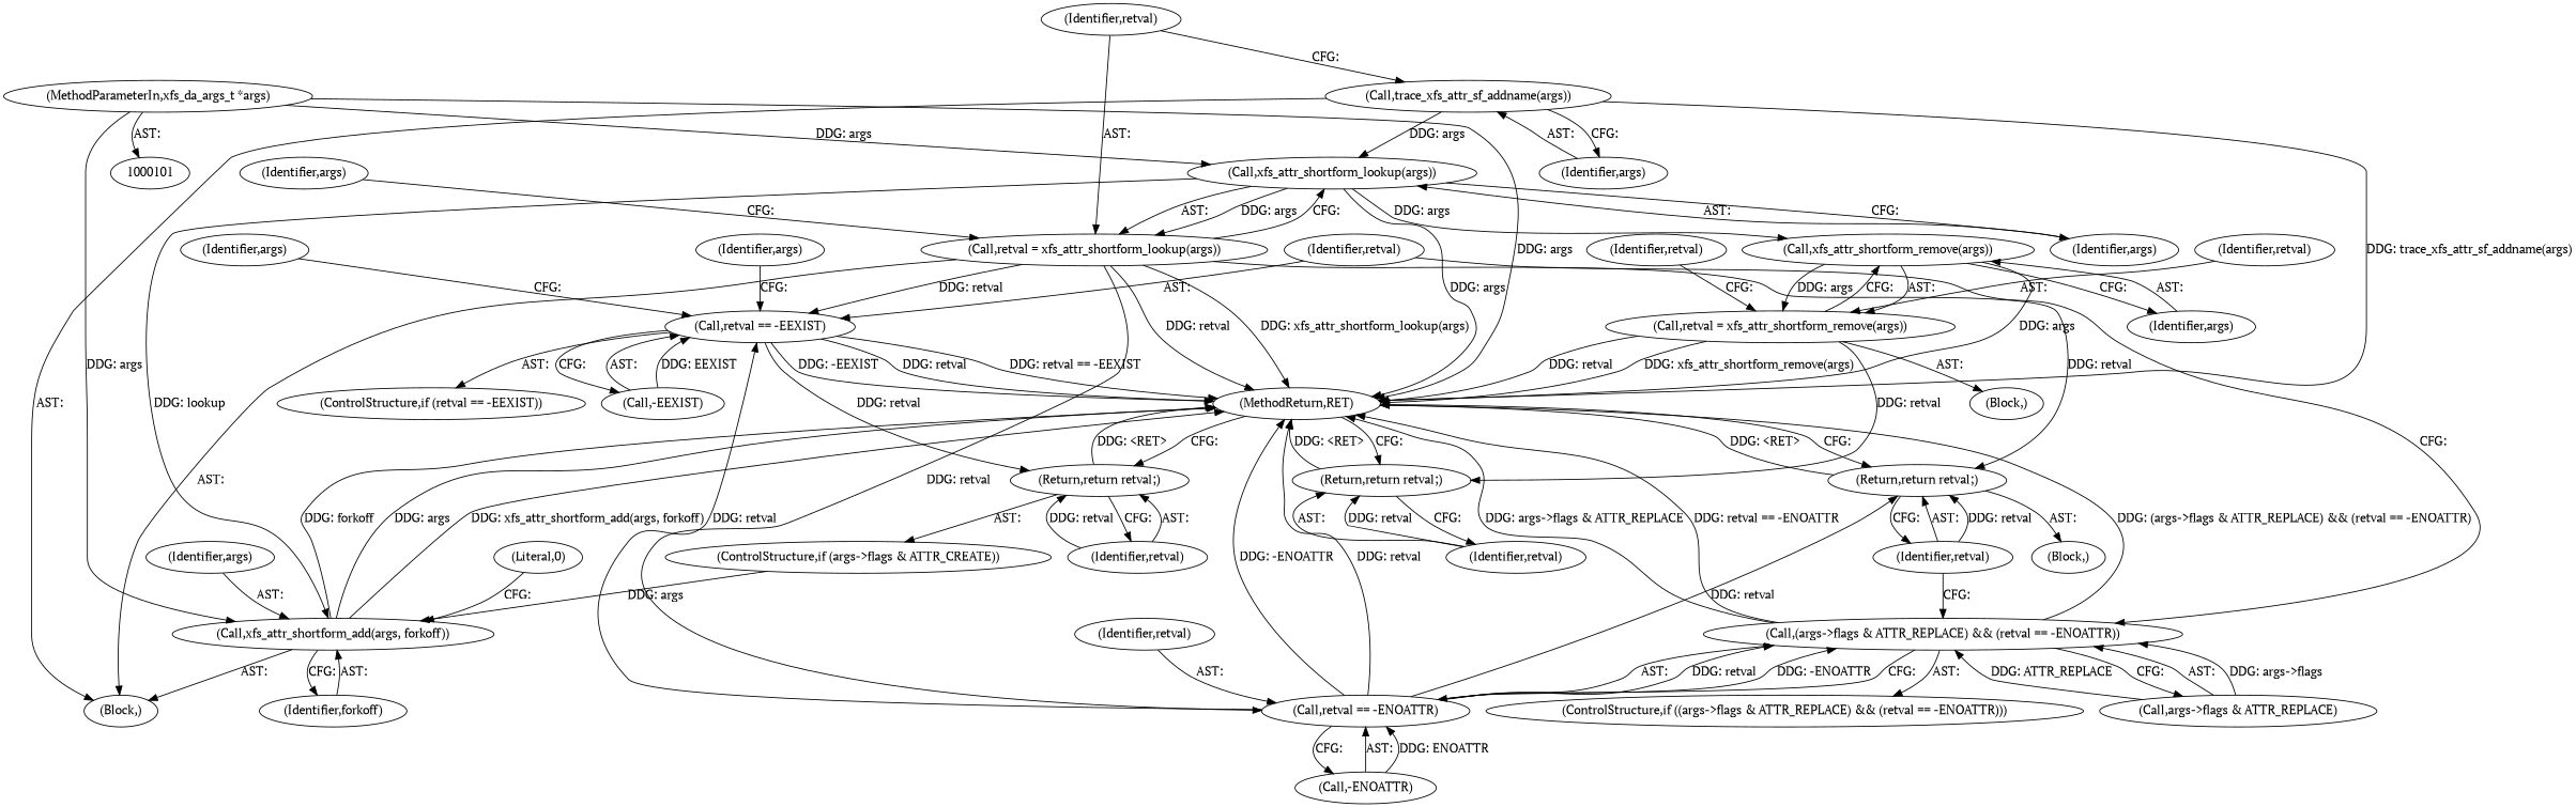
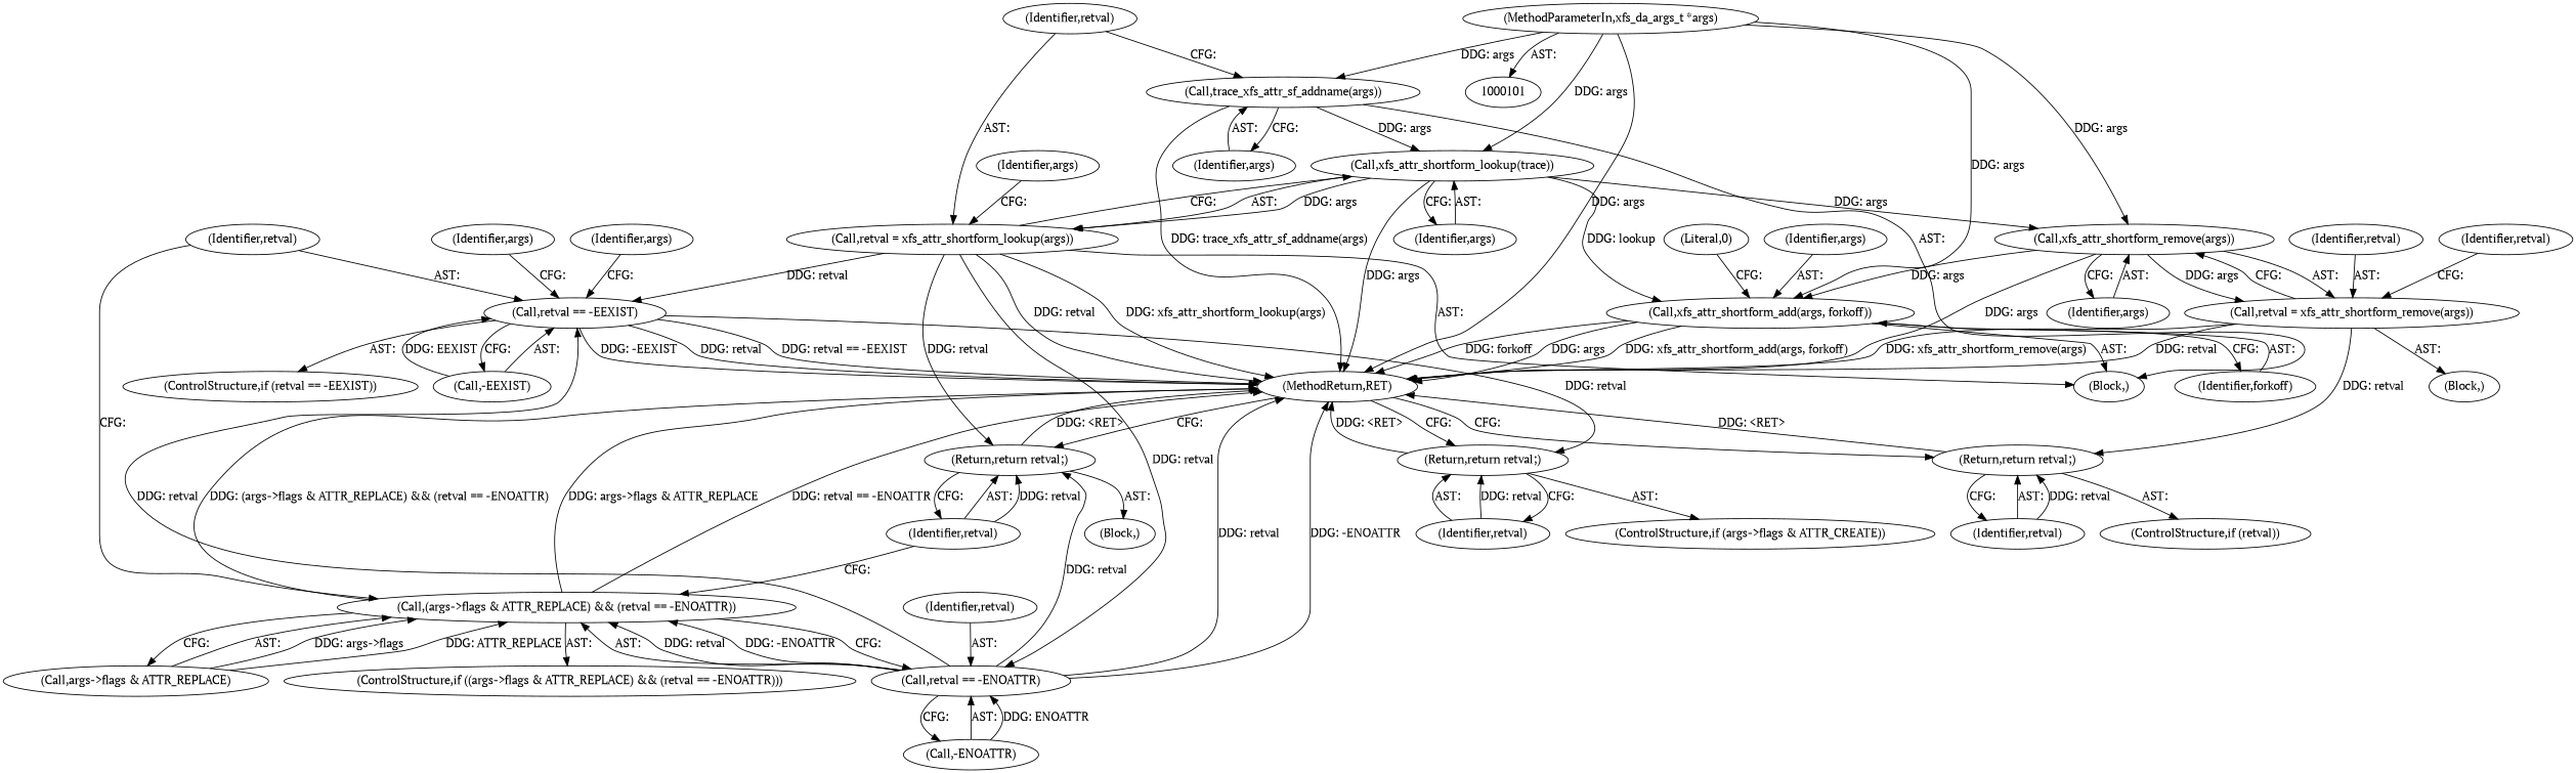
  digraph {
    fontname="PT Serif"
    node [fontname="PT Serif"]
    edge [fontname="PT Serif"]
-   n1 [label="(Call,xfs_attr_shortform_lookup(args))"]
+   n1 [label="(Call,xfs_attr_shortform_lookup(trace))"]
    n2 [label="(Call,retval = xfs_attr_shortform_lookup(args))"]
    n3 [label="(Call,xfs_attr_shortform_remove(args))"]
    n4 [label="(Call,xfs_attr_shortform_add(args, forkoff))"]
    n5 [label="(MethodReturn,RET)"]
    n6 [label="(Identifier,args)"]
    n7 [label="(Block,)"]
    n8 [label="(Call,retval == -ENOATTR)"]
    n9 [label="(Return,return retval;)"]
    n10 [label="(Call,retval == -EEXIST)"]
    n11 [label="(Call,retval = xfs_attr_shortform_remove(args))"]
    n12 [label="(Identifier,args)"]
    n13 [label="(Identifier,forkoff)"]
    n14 [label="(Return,return retval;)"]
    n15 [label="(Return,return retval;)"]
    n16 [label="(Call,trace_xfs_attr_sf_addname(args))"]
    n17 [label="(Identifier,args)"]
    n18 [label="(MethodParameterIn,xfs_da_args_t *args)"]
    1000101
    n20 [label="(Call,(args->flags & ATTR_REPLACE) && (retval == -ENOATTR))"]
    n21 [label="(Call,-ENOATTR)"]
    n22 [label="(Block,)"]
    n23 [label="(Identifier,retval)"]
    n24 [label="(ControlStructure,if (retval == -EEXIST))"]
    n25 [label="(Call,-EEXIST)"]
    n26 [label="(Call,args->flags & ATTR_REPLACE)"]
    n27 [label="(ControlStructure,if ((args->flags & ATTR_REPLACE) && (retval == -ENOATTR)))"]
    n28 [label="(Identifier,retval)"]
    n29 [label="(ControlStructure,if (args->flags & ATTR_CREATE))"]
    n30 [label="(Block,)"]
+   n31 [label="(ControlStructure,if (retval))"]
    n32 [label="(Identifier,retval)"]
    n33 [label="(Identifier,retval)"]
    n34 [label="(Identifier,args)"]
    n35 [label="(Identifier,args)"]
    n36 [label="(Identifier,retval)"]
    n37 [label="(Identifier,retval)"]
    n38 [label="(Identifier,args)"]
    n39 [label="(Identifier,retval)"]
    n40 [label="(Identifier,retval)"]
    n41 [label="(Literal,0)"]
    n42 [label="(Identifier,args)"]
    n1 -> n2 [label="AST: "]
    n1 -> n2 [label="DDG: args"]
    n1 -> n3 [label="DDG: args"]
    n1 -> n4 [label="DDG: lookup"]
    n1 -> n5 [label="DDG: args"]
    n1 -> n6 [label="CFG: "]
    n2 -> n1 [label="CFG: "]
    n2 -> n5 [label="DDG: retval"]
    n2 -> n5 [label="DDG: xfs_attr_shortform_lookup(args)"]
    n2 -> n7 [label="AST: "]
    n2 -> n8 [label="DDG: retval"]
    n2 -> n9 [label="DDG: retval"]
    n2 -> n10 [label="DDG: retval"]
-   n29 -> n4 [label="DDG: args"]
+   n3 -> n4 [label="DDG: args"]
    n3 -> n5 [label="DDG: args"]
    n3 -> n11 [label="AST: "]
    n3 -> n11 [label="DDG: args"]
    n3 -> n12 [label="CFG: "]
    n4 -> n5 [label="DDG: forkoff"]
    n4 -> n5 [label="DDG: args"]
    n4 -> n5 [label="DDG: xfs_attr_shortform_add(args, forkoff)"]
    n4 -> n7 [label="AST: "]
    n4 -> n13 [label="CFG: "]
    n5 -> n9 [label="CFG: "]
    n5 -> n14 [label="CFG: "]
    n5 -> n15 [label="CFG: "]
    n6 -> n1 [label="AST: "]
    n8 -> n5 [label="DDG: retval"]
    n8 -> n5 [label="DDG: -ENOATTR"]
    n8 -> n9 [label="DDG: retval"]
    n8 -> n10 [label="DDG: retval"]
    n8 -> n20 [label="AST: "]
    n8 -> n20 [label="DDG: retval"]
    n8 -> n20 [label="DDG: -ENOATTR"]
    n8 -> n21 [label="CFG: "]
    n9 -> n5 [label="DDG: <RET>"]
    n9 -> n22 [label="AST: "]
    n9 -> n23 [label="CFG: "]
    n10 -> n5 [label="DDG: retval"]
    n10 -> n5 [label="DDG: retval == -EEXIST"]
    n10 -> n5 [label="DDG: -EEXIST"]
    n10 -> n14 [label="DDG: retval"]
    n10 -> n24 [label="AST: "]
    n10 -> n25 [label="CFG: "]
    n11 -> n3 [label="CFG: "]
    n11 -> n5 [label="DDG: xfs_attr_shortform_remove(args)"]
    n11 -> n5 [label="DDG: retval"]
    n11 -> n15 [label="DDG: retval"]
    n11 -> n30 [label="AST: "]
    n12 -> n3 [label="AST: "]
    n13 -> n4 [label="AST: "]
    n14 -> n5 [label="DDG: <RET>"]
    n14 -> n28 [label="CFG: "]
    n14 -> n29 [label="AST: "]
    n15 -> n5 [label="DDG: <RET>"]
+   n15 -> n31 [label="AST: "]
    n15 -> n32 [label="CFG: "]
    n16 -> n1 [label="DDG: args"]
    n16 -> n5 [label="DDG: trace_xfs_attr_sf_addname(args)"]
    n16 -> n7 [label="AST: "]
    n16 -> n17 [label="CFG: "]
    n17 -> n16 [label="AST: "]
    n18 -> n1 [label="DDG: args"]
+   n18 -> n3 [label="DDG: args"]
    n18 -> n4 [label="DDG: args"]
    n18 -> n5 [label="DDG: args"]
+   n18 -> n16 [label="DDG: args"]
    n18 -> 1000101 [label="AST: "]
    n20 -> n5 [label="DDG: (args->flags & ATTR_REPLACE) && (retval == -ENOATTR)"]
    n20 -> n5 [label="DDG: args->flags & ATTR_REPLACE"]
    n20 -> n5 [label="DDG: retval == -ENOATTR"]
    n20 -> n8 [label="CFG: "]
    n20 -> n26 [label="CFG: "]
    n20 -> n27 [label="AST: "]
    n21 -> n8 [label="AST: "]
    n21 -> n8 [label="DDG: ENOATTR"]
    n23 -> n9 [label="AST: "]
    n23 -> n9 [label="DDG: retval"]
    n23 -> n20 [label="CFG: "]
    n25 -> n10 [label="AST: "]
    n25 -> n10 [label="DDG: EEXIST"]
    n26 -> n20 [label="AST: "]
    n26 -> n20 [label="DDG: args->flags"]
    n26 -> n20 [label="DDG: ATTR_REPLACE"]
    n28 -> n14 [label="AST: "]
    n28 -> n14 [label="DDG: retval"]
    n32 -> n15 [label="AST: "]
    n32 -> n15 [label="DDG: retval"]
    n33 -> n11 [label="AST: "]
    n34 -> n10 [label="CFG: "]
    n35 -> n10 [label="CFG: "]
    n36 -> n2 [label="AST: "]
    n36 -> n16 [label="CFG: "]
    n37 -> n10 [label="AST: "]
    n37 -> n20 [label="CFG: "]
    n38 -> n2 [label="CFG: "]
    n39 -> n8 [label="AST: "]
    n40 -> n11 [label="CFG: "]
    n41 -> n4 [label="CFG: "]
    n42 -> n4 [label="AST: "]
  }
